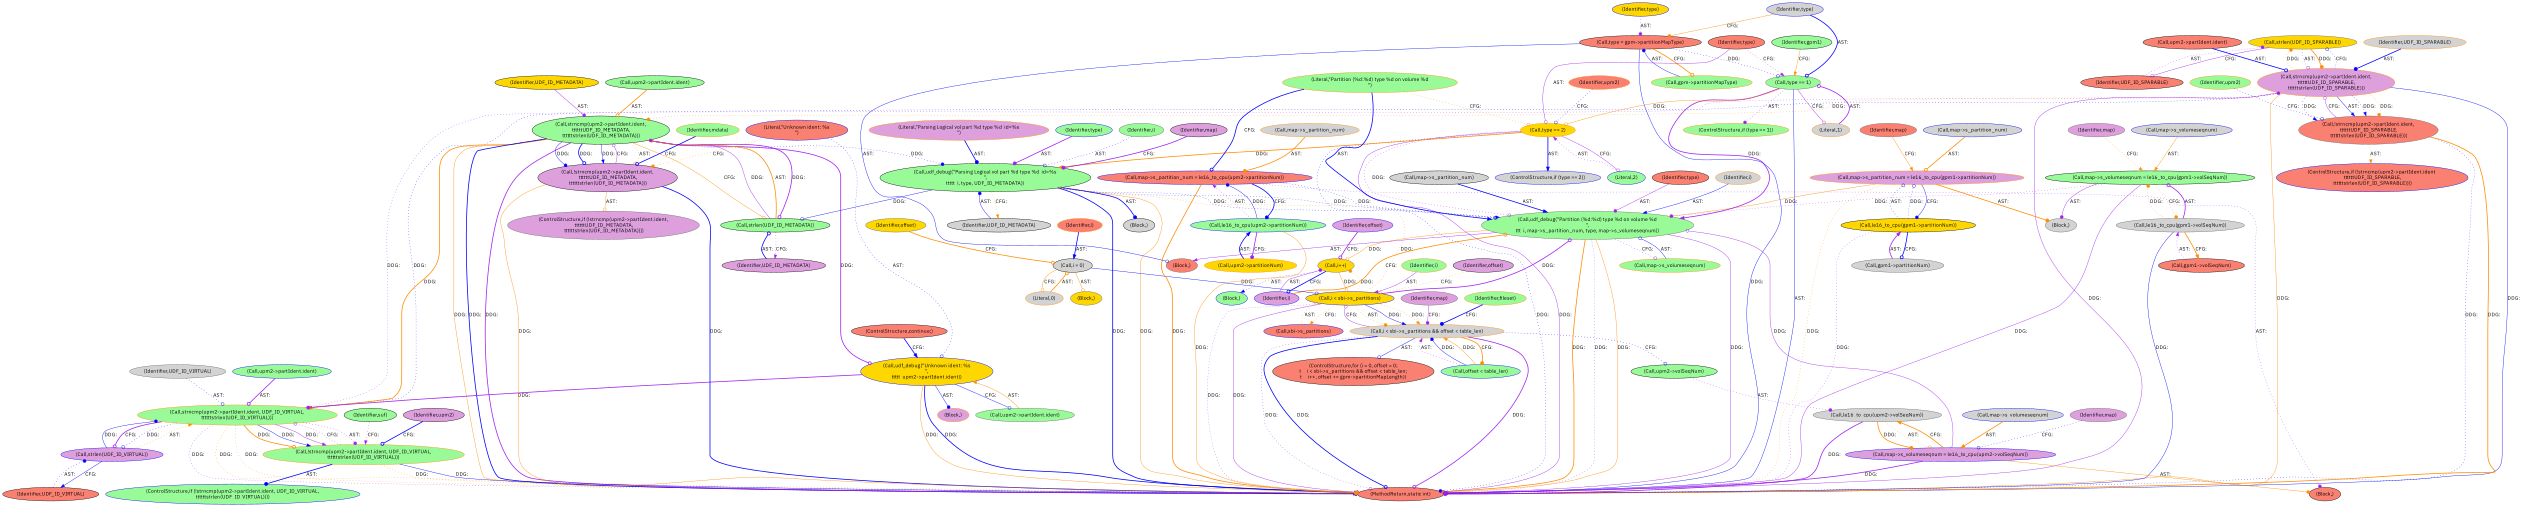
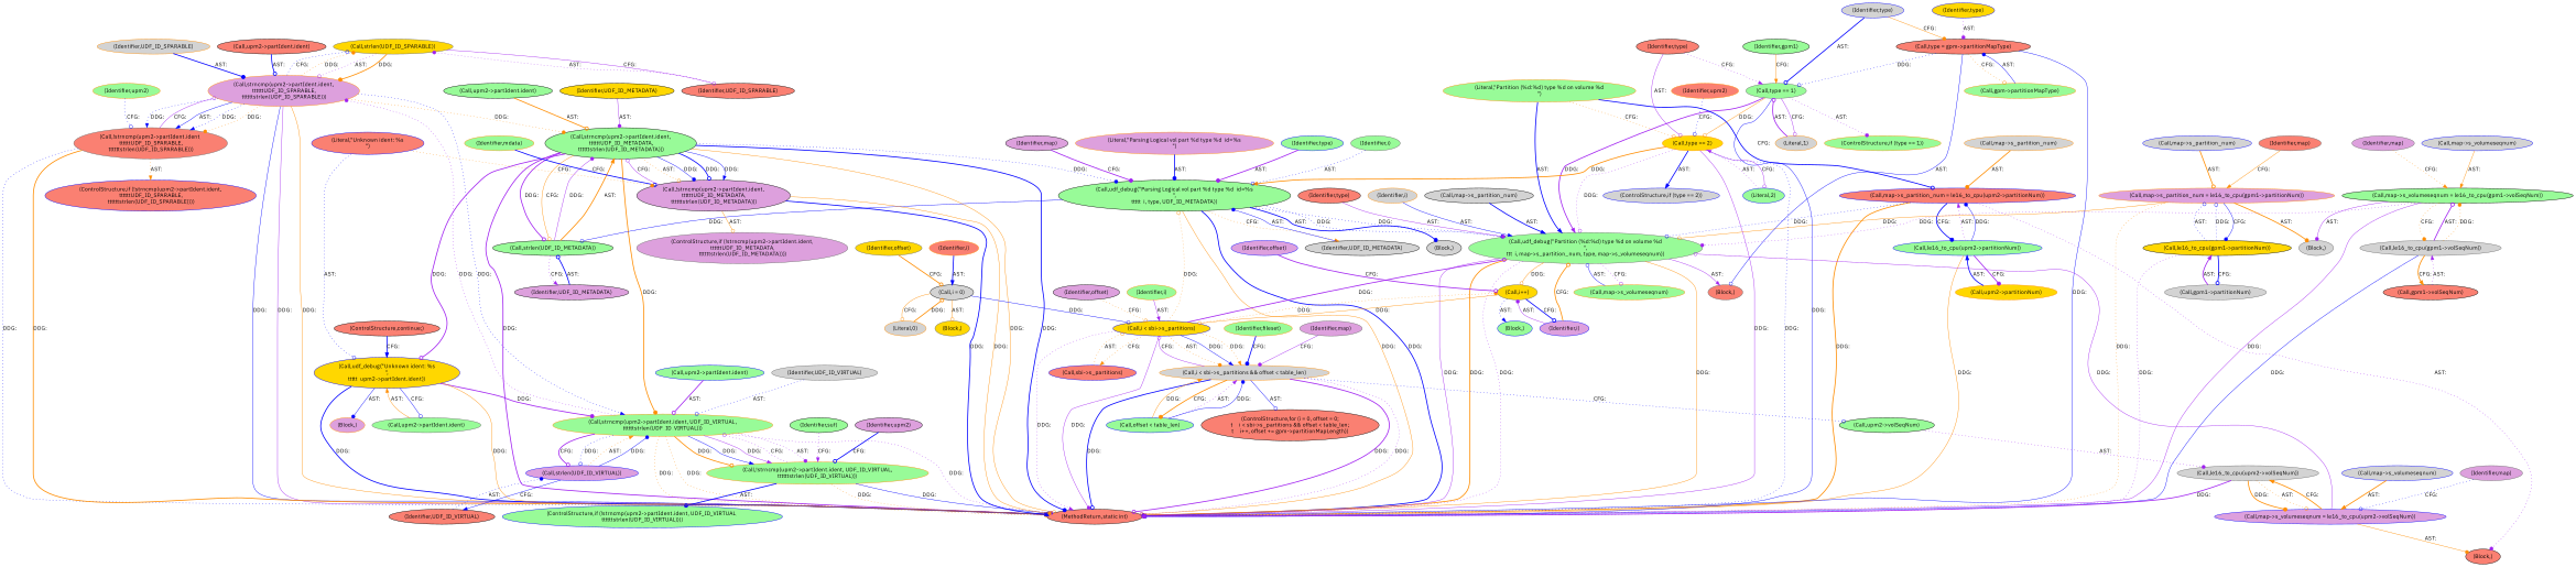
  digraph {
    fontname="IBM Plex Sans"
    node [color=black fillcolor=palegreen fontname="IBM Plex Sans" style=filled]
    edge [arrowhead=odot color=blue fontname="IBM Plex Sans" style=dotted]
    n1 [color=gray40 fillcolor=gold label="(Call,strlen(UDF_ID_SPARABLE))"]
    n2 [color=darkorange fillcolor=plum label="(Call,strncmp(upm2->partIdent.ident,\n \t\t\t\t\t\tUDF_ID_SPARABLE,\n \t\t\t\t\t\tstrlen(UDF_ID_SPARABLE)))"]
    n3 [fillcolor=salmon label="(Identifier,UDF_ID_SPARABLE)"]
    n4 [color=darkorange label="(Call,strncmp(upm2->partIdent.ident, UDF_ID_VIRTUAL,\n\t\t\t\t\t\tstrlen(UDF_ID_VIRTUAL)))"]
    n5 [label="(Call,strncmp(upm2->partIdent.ident,\n \t\t\t\t\t\tUDF_ID_METADATA,\n \t\t\t\t\t\tstrlen(UDF_ID_METADATA)))"]
    n6 [color=gray40 fillcolor=salmon label="(Call,!strncmp(upm2->partIdent.ident,\n \t\t\t\t\t\tUDF_ID_SPARABLE,\n \t\t\t\t\t\tstrlen(UDF_ID_SPARABLE)))"]
    n7 [fillcolor=salmon label="(MethodReturn,static int)"]
    n8 [color=blue fillcolor=plum label="(Call,strlen(UDF_ID_VIRTUAL))"]
    n9 [color=darkorange label="(Call,!strncmp(upm2->partIdent.ident, UDF_ID_VIRTUAL,\n\t\t\t\t\t\tstrlen(UDF_ID_VIRTUAL)))"]
    n10 [label="(Call,strlen(UDF_ID_METADATA))"]
    n11 [label="(Call,udf_debug(\"Parsing Logical vol part %d type %d  id=%s\n\",\n\t\t\t\t\t  i, type, UDF_ID_METADATA))"]
    n12 [color=blue fillcolor=gold label="(Call,udf_debug(\"Unknown ident: %s\n\",\n\t\t\t\t\t  upm2->partIdent.ident))"]
    n13 [fillcolor=plum label="(Call,!strncmp(upm2->partIdent.ident,\n \t\t\t\t\t\tUDF_ID_METADATA,\n \t\t\t\t\t\tstrlen(UDF_ID_METADATA)))"]
    n14 [color=blue fillcolor=salmon label="(ControlStructure,if (!strncmp(upm2->partIdent.ident,\n \t\t\t\t\t\tUDF_ID_SPARABLE,\n \t\t\t\t\t\tstrlen(UDF_ID_SPARABLE))))"]
    n15 [fillcolor=salmon label="(Identifier,UDF_ID_VIRTUAL)"]
    n16 [color=blue label="(ControlStructure,if (!strncmp(upm2->partIdent.ident, UDF_ID_VIRTUAL,\n\t\t\t\t\t\tstrlen(UDF_ID_VIRTUAL))))"]
    n17 [fillcolor=plum label="(Identifier,UDF_ID_METADATA)"]
    n18 [color=gray40 label="(Call,udf_debug(\"Partition (%d:%d) type %d on volume %d\n\",\n\t\t\t  i, map->s_partition_num, type, map->s_volumeseqnum))"]
    n19 [fillcolor=lightgrey label="(Identifier,UDF_ID_METADATA)"]
    n20 [fillcolor=lightgrey label="(Block,)"]
    n21 [color=darkorange fillcolor=plum label="(Block,)"]
    n22 [color=gray40 label="(Call,upm2->partIdent.ident)"]
    n23 [color=gray40 fillcolor=plum label="(ControlStructure,if (!strncmp(upm2->partIdent.ident,\n \t\t\t\t\t\tUDF_ID_METADATA,\n \t\t\t\t\t\tstrlen(UDF_ID_METADATA))))"]
    n24 [color=gray40 fillcolor=gold label="(Call,i++)"]
    n25 [color=gray40 fillcolor=salmon label="(Block,)"]
    n26 [color=darkorange label="(Call,map->s_volumeseqnum)"]
    n27 [color=blue fillcolor=gold label="(Call,i < sbi->s_partitions)"]
    n28 [color=darkorange fillcolor=lightgrey label="(Call,i < sbi->s_partitions && offset < table_len)"]
    n29 [color=blue fillcolor=salmon label="(Call,sbi->s_partitions)"]
    n30 [color=blue fillcolor=plum label="(Identifier,i)"]
    n31 [color=blue label="(Block,)"]
    n32 [label="(Call,upm2->volSeqNum)"]
    n33 [fillcolor=salmon label="(ControlStructure,for (i = 0, offset = 0;\n\t     i < sbi->s_partitions && offset < table_len;\n\t     i++, offset += gpm->partitionMapLength))"]
    n34 [color=blue label="(Call,offset < table_len)"]
    n35 [fillcolor=lightgrey label="(Call,i = 0)"]
    n36 [color=darkorange fillcolor=lightgrey label="(Literal,0)"]
    n37 [color=gray40 fillcolor=gold label="(Block,)"]
    n38 [color=blue fillcolor=salmon label="(Call,map->s_partition_num = le16_to_cpu(upm2->partitionNum))"]
    n39 [color=blue label="(Call,le16_to_cpu(upm2->partitionNum))"]
    n40 [fillcolor=salmon label="(Block,)"]
    n41 [color=darkorange fillcolor=gold label="(Call,upm2->partitionNum)"]
    n42 [color=darkorange fillcolor=plum label="(Call,map->s_partition_num = le16_to_cpu(gpm1->partitionNum))"]
    n43 [fillcolor=gold label="(Call,le16_to_cpu(gpm1->partitionNum))"]
    n44 [color=gray40 fillcolor=lightgrey label="(Block,)"]
    n45 [color=gray40 fillcolor=lightgrey label="(Call,gpm1->partitionNum)"]
    n46 [color=gray40 label="(Call,type == 1)"]
    n47 [color=darkorange fillcolor=gold label="(Call,type == 2)"]
    n48 [color=darkorange label="(ControlStructure,if (type == 1))"]
    n49 [color=darkorange fillcolor=lightgrey label="(Literal,1)"]
    n50 [color=blue fillcolor=lightgrey label="(ControlStructure,if (type == 2))"]
    n51 [color=blue label="(Literal,2)"]
    n52 [fillcolor=salmon label="(Call,type = gpm->partitionMapType)"]
    n53 [color=darkorange label="(Call,gpm->partitionMapType)"]
    n54 [label="(Call,map->s_volumeseqnum = le16_to_cpu(gpm1->volSeqNum))"]
    n55 [color=gray40 fillcolor=lightgrey label="(Call,le16_to_cpu(gpm1->volSeqNum))"]
    n56 [fillcolor=salmon label="(Call,gpm1->volSeqNum)"]
    n57 [color=blue fillcolor=plum label="(Call,map->s_volumeseqnum = le16_to_cpu(upm2->volSeqNum))"]
    n58 [color=gray40 fillcolor=lightgrey label="(Call,le16_to_cpu(upm2->volSeqNum))"]
    n59 [fillcolor=gold label="(Identifier,UDF_ID_METADATA)"]
    n60 [color=gray40 fillcolor=lightgrey label="(Identifier,UDF_ID_VIRTUAL)"]
    n61 [color=gray40 label="(Identifier,i)"]
    n62 [color=darkorange fillcolor=lightgrey label="(Identifier,UDF_ID_SPARABLE)"]
    n63 [color=darkorange fillcolor=lightgrey label="(Identifier,i)"]
    n64 [color=darkorange label="(Literal,\"Partition (%d:%d) type %d on volume %d\n\")"]
    n65 [fillcolor=salmon label="(Identifier,type)"]
    n66 [color=darkorange fillcolor=salmon label="(Identifier,upm2)"]
    n67 [color=blue fillcolor=plum label="(Identifier,offset)"]
    n68 [color=darkorange label="(Identifier,mdata)"]
    n69 [color=blue fillcolor=lightgrey label="(Call,map->s_volumeseqnum)"]
    n70 [color=darkorange fillcolor=lightgrey label="(Call,map->s_partition_num)"]
    n71 [color=darkorange label="(Identifier,upm2)"]
    n72 [fillcolor=salmon label="(ControlStructure,continue;)"]
    n73 [label="(Identifier,suf)"]
    n74 [color=blue label="(Call,upm2->partIdent.ident)"]
    n75 [color=blue fillcolor=gold label="(Identifier,type)"]
    n76 [color=blue fillcolor=lightgrey label="(Identifier,type)"]
    n77 [fillcolor=salmon label="(Call,upm2->partIdent.ident)"]
    n78 [fillcolor=plum label="(Identifier,map)"]
    n79 [color=gray40 fillcolor=gold label="(Identifier,offset)"]
    n80 [color=gray40 fillcolor=plum label="(Identifier,map)"]
    n81 [label="(Identifier,gpm1)"]
    n82 [fillcolor=plum label="(Identifier,upm2)"]
    n83 [color=gray40 fillcolor=plum label="(Identifier,map)"]
    n84 [color=blue fillcolor=lightgrey label="(Call,map->s_volumeseqnum)"]
    n85 [fillcolor=plum label="(Identifier,offset)"]
    n86 [color=darkorange fillcolor=salmon label="(Identifier,i)"]
    n87 [color=blue fillcolor=lightgrey label="(Call,map->s_partition_num)"]
    n88 [color=gray40 fillcolor=plum label="(Identifier,map)"]
    n89 [color=darkorange label="(Identifier,i)"]
    n90 [color=darkorange fillcolor=plum label="(Literal,\"Parsing Logical vol part %d type %d  id=%s\n\")"]
    n91 [label="(Call,upm2->partIdent.ident)"]
    n92 [color=gray40 fillcolor=salmon label="(Identifier,map)"]
    n93 [fillcolor=lightgrey label="(Call,map->s_partition_num)"]
    n94 [color=darkorange label="(Identifier,fileset)"]
    n95 [color=blue label="(Identifier,type)"]
    n96 [fillcolor=salmon label="(Identifier,type)"]
    n97 [color=blue fillcolor=salmon label="(Literal,\"Unknown ident: %s\n\")"]
    n1 -> n2 [color=purple label="AST: "]
    n1 -> n2 [arrowhead=dot color=darkorange label="DDG: " style=bold]
    n1 -> n3 [color=purple label="CFG: " style=solid]
    n2 -> n1 [label="CFG: "]
    n2 -> n1 [arrowhead=dot color=darkorange label="DDG: "]
    n2 -> n4 [arrowhead=normal label="DDG: "]
    n2 -> n5 [arrowhead=dot color=darkorange label="DDG: "]
    n2 -> n6 [arrowhead=normal label="AST: " style=solid]
    n2 -> n6 [arrowhead=normal label="DDG: "]
    n2 -> n6 [arrowhead=dot color=darkorange label="DDG: "]
    n2 -> n6 [arrowhead=normal label="DDG: "]
    n2 -> n7 [color=purple label="DDG: " style=solid]
    n2 -> n7 [arrowhead=normal color=darkorange label="DDG: " style=solid]
    n2 -> n7 [label="DDG: " style=solid]
    n3 -> n1 [arrowhead=dot color=purple label="AST: "]
    n4 -> n2 [arrowhead=dot color=purple label="DDG: "]
    n4 -> n7 [arrowhead=dot color=purple label="DDG: "]
    n4 -> n7 [color=darkorange label="DDG: "]
    n4 -> n7 [color=darkorange label="DDG: "]
    n4 -> n8 [color=purple label="CFG: " style=bold]
    n4 -> n8 [label="DDG: "]
    n4 -> n9 [arrowhead=dot color=purple label="AST: "]
    n4 -> n9 [color=darkorange label="DDG: " style=bold]
    n4 -> n9 [arrowhead=normal label="DDG: " style=solid]
    n4 -> n9 [arrowhead=normal color=purple label="DDG: " style=solid]
    n5 -> n4 [arrowhead=dot color=darkorange label="DDG: " style=bold]
    n5 -> n7 [color=darkorange label="DDG: " style=solid]
    n5 -> n7 [arrowhead=dot label="DDG: " style=bold]
    n5 -> n7 [arrowhead=normal color=purple label="DDG: " style=bold]
    n5 -> n10 [color=darkorange label="CFG: " style=solid]
    n5 -> n10 [color=purple label="DDG: " style=bold]
    n5 -> n11 [arrowhead=dot label="DDG: "]
    n5 -> n12 [color=purple label="DDG: " style=bold]
    n5 -> n13 [color=darkorange label="AST: "]
    n5 -> n13 [arrowhead=dot label="DDG: " style=solid]
    n5 -> n13 [label="DDG: " style=bold]
    n5 -> n13 [arrowhead=normal label="DDG: " style=solid]
    n6 -> n2 [color=purple label="CFG: " style=solid]
    n6 -> n7 [arrowhead=dot label="DDG: "]
    n6 -> n7 [arrowhead=dot color=darkorange label="DDG: " style=bold]
    n6 -> n14 [arrowhead=normal color=darkorange label="AST: "]
    n8 -> n4 [arrowhead=normal color=darkorange label="AST: "]
    n8 -> n4 [arrowhead=dot label="DDG: " style=solid]
    n8 -> n15 [arrowhead=normal label="CFG: " style=solid]
    n9 -> n4 [color=purple label="CFG: "]
    n9 -> n7 [color=darkorange label="DDG: "]
    n9 -> n7 [arrowhead=normal label="DDG: " style=solid]
    n9 -> n16 [arrowhead=dot label="AST: " style=bold]
    n10 -> n5 [arrowhead=normal color=darkorange label="AST: " style=bold]
    n10 -> n5 [arrowhead=dot color=purple label="DDG: " style=solid]
    n10 -> n17 [arrowhead=normal color=purple label="CFG: "]
    n11 -> n7 [arrowhead=dot label="DDG: " style=bold]
    n11 -> n7 [color=darkorange label="DDG: " style=solid]
    n11 -> n10 [label="DDG: " style=solid]
    n11 -> n18 [label="DDG: "]
    n11 -> n18 [arrowhead=normal label="DDG: "]
    n11 -> n19 [arrowhead=normal color=darkorange label="CFG: "]
    n11 -> n20 [arrowhead=dot label="AST: " style=bold]
    n12 -> n4 [arrowhead=dot color=purple label="DDG: " style=bold]
    n12 -> n7 [arrowhead=normal label="DDG: " style=bold]
    n12 -> n7 [color=darkorange label="DDG: " style=solid]
    n12 -> n21 [arrowhead=dot label="AST: " style=solid]
    n12 -> n22 [label="CFG: " style=solid]
    n13 -> n5 [color=purple label="CFG: " style=solid]
    n13 -> n7 [arrowhead=dot label="DDG: " style=bold]
    n13 -> n7 [arrowhead=dot color=darkorange label="DDG: " style=solid]
    n13 -> n23 [color=darkorange label="AST: " style=solid]
    n15 -> n8 [arrowhead=dot label="AST: "]
    n17 -> n10 [label="AST: " style=bold]
    n18 -> n7 [arrowhead=dot color=darkorange label="DDG: " style=bold]
    n18 -> n7 [arrowhead=dot color=purple label="DDG: "]
    n18 -> n7 [arrowhead=normal color=darkorange label="DDG: " style=solid]
    n18 -> n7 [arrowhead=normal color=purple label="DDG: " style=solid]
    n18 -> n24 [color=darkorange label="DDG: " style=solid]
    n18 -> n25 [arrowhead=normal color=purple label="AST: " style=solid]
    n18 -> n26 [color=purple label="CFG: "]
    n19 -> n11 [arrowhead=dot label="AST: " style=solid]
    n22 -> n12 [arrowhead=normal color=darkorange label="AST: " style=solid]
    n24 -> n27 [color=darkorange label="DDG: " style=solid]
    n24 -> n30 [label="CFG: " style=bold]
    n24 -> n31 [arrowhead=normal label="AST: "]
    n26 -> n18 [label="AST: " style=solid]
    n27 -> n7 [arrowhead=normal color=purple label="DDG: "]
    n27 -> n7 [arrowhead=dot color=purple label="DDG: " style=solid]
    n27 -> n11 [color=darkorange label="DDG: "]
    n27 -> n18 [color=purple label="DDG: " style=bold]
    n27 -> n24 [arrowhead=dot color=darkorange label="DDG: "]
    n27 -> n28 [arrowhead=dot color=darkorange label="AST: "]
    n27 -> n28 [arrowhead=normal label="DDG: " style=solid]
    n27 -> n28 [arrowhead=normal color=darkorange label="DDG: "]
    n27 -> n29 [arrowhead=normal color=darkorange label="CFG: "]
    n28 -> n7 [label="DDG: " style=bold]
    n28 -> n7 [color=purple label="DDG: " style=bold]
    n28 -> n7 [color=purple label="DDG: "]
    n28 -> n27 [color=purple label="CFG: " style=solid]
    n28 -> n32 [label="CFG: "]
    n28 -> n33 [label="AST: " style=solid]
    n28 -> n34 [arrowhead=dot color=darkorange label="CFG: " style=bold]
    n29 -> n27 [color=darkorange label="AST: "]
    n30 -> n18 [color=darkorange label="CFG: " style=bold]
    n30 -> n24 [arrowhead=dot color=purple label="AST: " style=solid]
    n32 -> n58 [arrowhead=dot color=purple label="AST: "]
    n34 -> n28 [arrowhead=normal color=purple label="AST: "]
    n34 -> n28 [arrowhead=dot label="DDG: " style=solid]
    n34 -> n28 [arrowhead=normal color=darkorange label="DDG: " style=solid]
    n35 -> n27 [label="DDG: " style=solid]
    n35 -> n36 [color=darkorange label="CFG: " style=solid]
    n35 -> n37 [color=darkorange label="AST: " style=solid]
-   n36 -> n35 [color=darkorange label="AST: " style=bold]
+   n36 -> n35 [color=darkorange label="DDG: " style=bold]
    n38 -> n7 [arrowhead=dot color=darkorange label="DDG: " style=bold]
    n38 -> n18 [label="DDG: "]
    n38 -> n39 [arrowhead=dot label="CFG: " style=bold]
    n38 -> n40 [arrowhead=dot color=purple label="AST: "]
    n39 -> n7 [arrowhead=normal color=darkorange label="DDG: " style=solid]
    n39 -> n38 [arrowhead=normal color=purple label="AST: "]
    n39 -> n38 [arrowhead=dot label="DDG: " style=solid]
    n39 -> n41 [arrowhead=dot color=purple label="CFG: " style=bold]
    n41 -> n39 [arrowhead=normal label="AST: " style=bold]
    n42 -> n7 [arrowhead=dot color=darkorange label="DDG: "]
    n42 -> n18 [color=darkorange label="DDG: " style=solid]
    n42 -> n43 [arrowhead=dot label="CFG: " style=solid]
    n42 -> n44 [arrowhead=dot color=darkorange label="AST: " style=bold]
    n43 -> n7 [arrowhead=dot color=purple label="DDG: "]
    n43 -> n42 [label="AST: "]
    n43 -> n42 [label="DDG: "]
    n43 -> n45 [label="CFG: " style=bold]
    n45 -> n43 [arrowhead=normal color=purple label="AST: " style=bold]
-   n46 -> n7 [arrowhead=normal label="AST: " style=solid]
+   n46 -> n7 [arrowhead=normal label="DDG: " style=solid]
    n46 -> n18 [arrowhead=normal color=purple label="DDG: " style=bold]
    n46 -> n47 [color=darkorange label="DDG: " style=solid]
    n46 -> n48 [arrowhead=dot color=purple label="AST: "]
    n46 -> n49 [color=purple label="CFG: " style=solid]
    n47 -> n7 [arrowhead=dot label="DDG: "]
    n47 -> n7 [color=purple label="DDG: " style=solid]
    n47 -> n11 [arrowhead=normal color=darkorange label="DDG: " style=bold]
    n47 -> n18 [color=purple label="DDG: "]
    n47 -> n50 [arrowhead=normal label="AST: " style=bold]
    n47 -> n51 [color=purple label="CFG: " style=solid]
    n49 -> n46 [color=purple label="AST: " style=bold]
    n51 -> n47 [arrowhead=normal color=purple label="AST: "]
    n52 -> n7 [label="DDG: " style=solid]
    n52 -> n25 [label="AST: " style=solid]
    n52 -> n46 [label="DDG: "]
-   n52 -> n53 [color=darkorange label="CFG: " style=bold]
+   n52 -> n53 [color=darkorange label="CFG: "]
    n53 -> n52 [arrowhead=dot label="AST: " style=solid]
    n54 -> n7 [arrowhead=normal color=purple label="DDG: " style=solid]
    n54 -> n18 [arrowhead=dot color=purple label="DDG: "]
    n54 -> n44 [arrowhead=dot color=purple label="AST: " style=solid]
    n54 -> n55 [arrowhead=dot color=darkorange label="CFG: "]
    n55 -> n7 [arrowhead=dot label="DDG: " style=solid]
    n55 -> n54 [color=purple label="AST: " style=bold]
    n55 -> n54 [arrowhead=dot color=darkorange label="DDG: "]
    n55 -> n56 [arrowhead=normal color=darkorange label="CFG: " style=bold]
    n56 -> n55 [arrowhead=normal color=purple label="AST: "]
-   n57 -> n7 [color=purple label="DDG: " style=bold]
    n57 -> n18 [color=purple label="DDG: " style=solid]
    n57 -> n40 [arrowhead=dot color=darkorange label="AST: " style=solid]
    n57 -> n58 [arrowhead=normal color=darkorange label="CFG: " style=bold]
    n58 -> n7 [arrowhead=dot color=purple label="DDG: " style=bold]
    n58 -> n57 [color=darkorange label="AST: "]
    n58 -> n57 [arrowhead=dot color=darkorange label="DDG: " style=bold]
    n59 -> n5 [arrowhead=dot color=purple label="AST: " style=solid]
    n60 -> n4 [label="AST: "]
    n61 -> n11 [label="AST: "]
    n62 -> n2 [arrowhead=dot label="AST: " style=bold]
    n63 -> n18 [arrowhead=normal label="AST: " style=solid]
    n64 -> n18 [arrowhead=normal label="AST: " style=bold]
    n64 -> n38 [label="CFG: " style=bold]
    n64 -> n47 [color=darkorange label="CFG: "]
    n65 -> n46 [arrowhead=normal color=purple label="CFG: "]
    n65 -> n47 [color=purple label="AST: " style=solid]
    n66 -> n47 [label="CFG: "]
    n67 -> n24 [color=purple label="CFG: " style=bold]
    n68 -> n13 [label="CFG: " style=bold]
    n69 -> n54 [arrowhead=normal color=darkorange label="AST: " style=solid]
    n70 -> n38 [arrowhead=dot color=darkorange label="AST: " style=bold]
    n71 -> n6 [label="CFG: "]
    n72 -> n12 [arrowhead=normal label="CFG: " style=bold]
    n73 -> n9 [arrowhead=normal color=purple label="CFG: "]
    n74 -> n4 [color=purple label="AST: " style=bold]
    n75 -> n52 [arrowhead=dot color=purple label="AST: "]
    n76 -> n46 [label="AST: " style=bold]
    n76 -> n52 [arrowhead=dot color=darkorange label="CFG: " style=solid]
    n77 -> n2 [label="AST: " style=bold]
    n78 -> n11 [arrowhead=dot color=purple label="CFG: " style=bold]
    n79 -> n35 [color=darkorange label="CFG: " style=bold]
    n80 -> n54 [arrowhead=normal color=darkorange label="CFG: "]
    n81 -> n46 [arrowhead=normal color=darkorange label="CFG: " style=solid]
    n82 -> n9 [label="CFG: " style=bold]
    n83 -> n28 [arrowhead=dot color=purple label="CFG: " style=solid]
    n84 -> n57 [arrowhead=normal color=darkorange label="AST: " style=bold]
    n85 -> n27 [color=darkorange label="CFG: "]
    n86 -> n35 [arrowhead=normal label="AST: " style=bold]
    n87 -> n42 [color=darkorange label="AST: " style=bold]
    n88 -> n57 [label="CFG: "]
    n89 -> n27 [arrowhead=normal color=purple label="AST: " style=solid]
    n90 -> n11 [arrowhead=dot label="AST: " style=bold]
    n91 -> n5 [color=darkorange label="AST: " style=bold]
    n92 -> n42 [arrowhead=normal color=darkorange label="CFG: " style=solid]
    n93 -> n18 [arrowhead=normal label="AST: " style=bold]
    n94 -> n28 [arrowhead=dot label="CFG: " style=bold]
    n95 -> n11 [arrowhead=dot color=purple label="AST: " style=bold]
    n96 -> n18 [arrowhead=dot color=purple label="AST: " style=solid]
    n97 -> n12 [label="AST: "]
    n97 -> n13 [arrowhead=dot color=darkorange label="CFG: "]
  }
